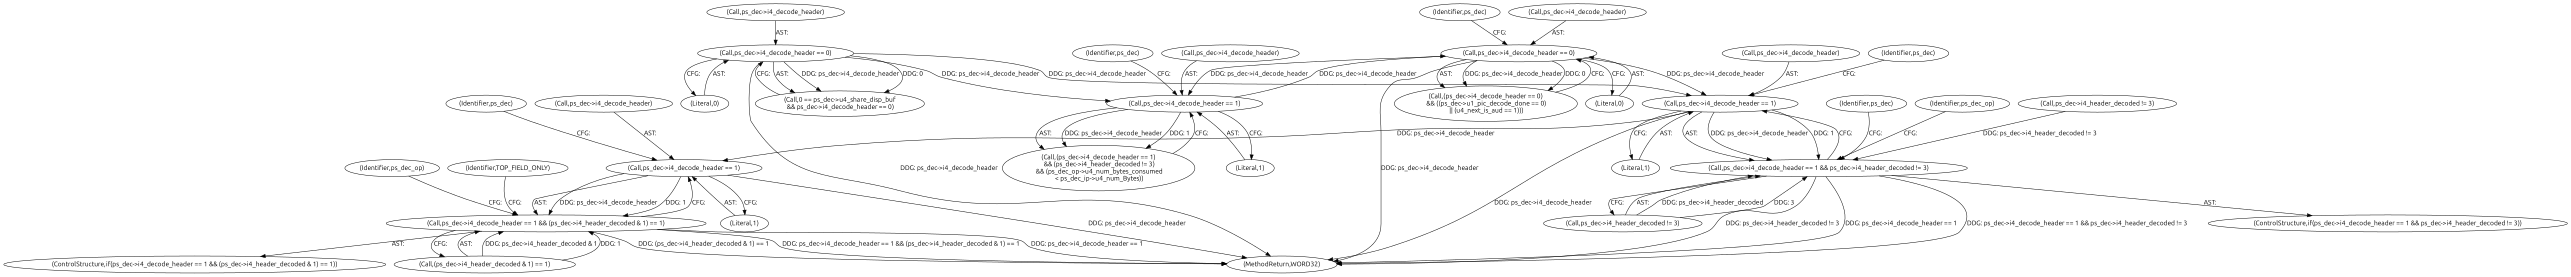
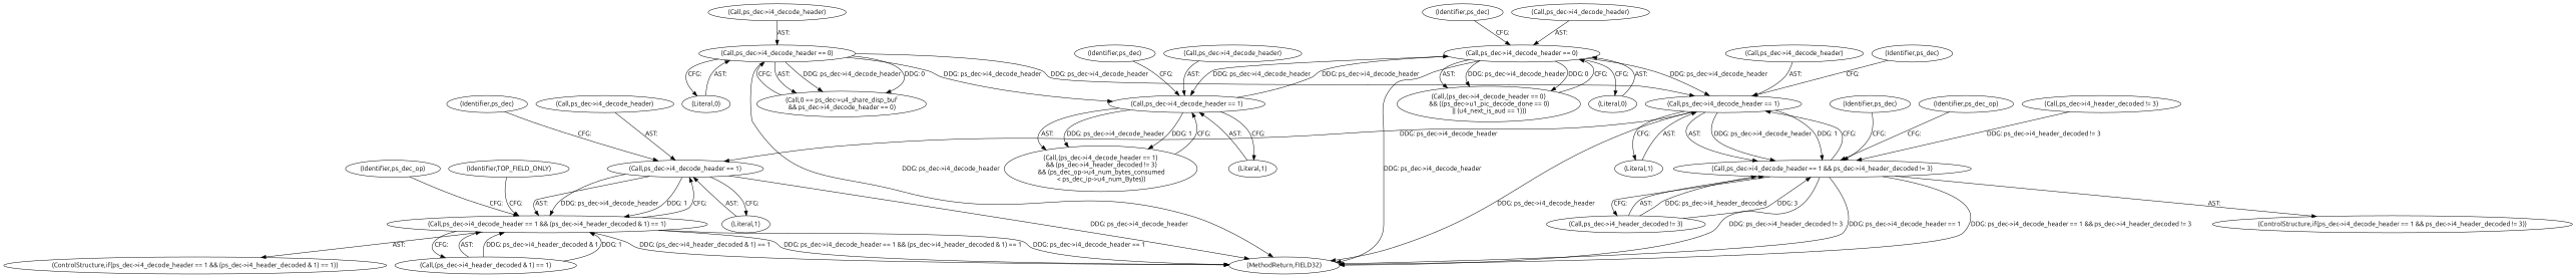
  digraph {
    fontname=Ubuntu
    node [fontname=Ubuntu]
    edge [fontname=Ubuntu]
    n1 [label="(Call,ps_dec->i4_decode_header == 1)"]
    n2 [label="(Call,ps_dec->i4_decode_header == 1 && ps_dec->i4_header_decoded != 3)"]
    n3 [label="(Call,ps_dec->i4_decode_header == 1)"]
-   n4 [label="(MethodReturn,WORD32)"]
+   n4 [label="(MethodReturn,FIELD32)"]
    n5 [label="(Literal,1)"]
    n6 [label="(Call,ps_dec->i4_decode_header == 0)"]
    n7 [label="(Call,ps_dec->i4_decode_header == 1)"]
    n8 [label="(Call,(ps_dec->i4_decode_header == 0)\n && ((ps_dec->u1_pic_decode_done == 0)\n || (u4_next_is_aud == 1)))"]
    n9 [label="(Literal,0)"]
    n10 [label="(Literal,1)"]
    n11 [label="(Call,(ps_dec->i4_decode_header == 1)\n && (ps_dec->i4_header_decoded != 3)\n && (ps_dec_op->u4_num_bytes_consumed\n < ps_dec_ip->u4_num_Bytes))"]
    n12 [label="(Call,ps_dec->i4_decode_header == 0)"]
    n13 [label="(Call,0 == ps_dec->u4_share_disp_buf\n && ps_dec->i4_decode_header == 0)"]
    n14 [label="(Literal,0)"]
    n15 [label="(ControlStructure,if(ps_dec->i4_decode_header == 1 && ps_dec->i4_header_decoded != 3))"]
    n16 [label="(Call,ps_dec->i4_header_decoded != 3)"]
    n17 [label="(Call,ps_dec->i4_decode_header == 1 && (ps_dec->i4_header_decoded & 1) == 1)"]
    n18 [label="(Literal,1)"]
    n19 [label="(ControlStructure,if(ps_dec->i4_decode_header == 1 && (ps_dec->i4_header_decoded & 1) == 1))"]
    n20 [label="(Call,(ps_dec->i4_header_decoded & 1) == 1)"]
    n21 [label="(Identifier,ps_dec)"]
    n22 [label="(Call,ps_dec->i4_decode_header)"]
    n23 [label="(Identifier,ps_dec)"]
    n24 [label="(Identifier,ps_dec)"]
    n25 [label="(Call,ps_dec->i4_decode_header)"]
    n26 [label="(Identifier,ps_dec)"]
    n27 [label="(Call,ps_dec->i4_decode_header)"]
    n28 [label="(Identifier,ps_dec_op)"]
    n29 [label="(Call,ps_dec->i4_decode_header)"]
    n30 [label="(Identifier,ps_dec_op)"]
    n31 [label="(Call,ps_dec->i4_header_decoded != 3)"]
    n32 [label="(Identifier,ps_dec)"]
    n33 [label="(Identifier,TOP_FIELD_ONLY)"]
    n34 [label="(Call,ps_dec->i4_decode_header)"]
    n1 -> n2 [label="AST: "]
    n1 -> n2 [label="DDG: ps_dec->i4_decode_header"]
    n1 -> n2 [label="DDG: 1"]
    n1 -> n3 [label="DDG: ps_dec->i4_decode_header"]
    n1 -> n4 [label="DDG: ps_dec->i4_decode_header"]
    n1 -> n5 [label="CFG: "]
    n2 -> n1 [label="CFG: "]
    n2 -> n4 [label="DDG: ps_dec->i4_header_decoded != 3"]
    n2 -> n4 [label="DDG: ps_dec->i4_decode_header == 1"]
    n2 -> n4 [label="DDG: ps_dec->i4_decode_header == 1 && ps_dec->i4_header_decoded != 3"]
    n2 -> n15 [label="AST: "]
    n2 -> n16 [label="CFG: "]
    n3 -> n4 [label="DDG: ps_dec->i4_decode_header"]
    n3 -> n17 [label="AST: "]
    n3 -> n17 [label="DDG: ps_dec->i4_decode_header"]
    n3 -> n17 [label="DDG: 1"]
    n3 -> n18 [label="CFG: "]
    n5 -> n1 [label="AST: "]
    n6 -> n1 [label="DDG: ps_dec->i4_decode_header"]
    n6 -> n4 [label="DDG: ps_dec->i4_decode_header"]
    n6 -> n7 [label="DDG: ps_dec->i4_decode_header"]
    n6 -> n8 [label="AST: "]
    n6 -> n8 [label="DDG: ps_dec->i4_decode_header"]
    n6 -> n8 [label="DDG: 0"]
    n6 -> n9 [label="CFG: "]
    n7 -> n6 [label="DDG: ps_dec->i4_decode_header"]
    n7 -> n10 [label="CFG: "]
    n7 -> n11 [label="AST: "]
    n7 -> n11 [label="DDG: ps_dec->i4_decode_header"]
    n7 -> n11 [label="DDG: 1"]
    n8 -> n6 [label="CFG: "]
    n9 -> n6 [label="AST: "]
    n10 -> n7 [label="AST: "]
    n11 -> n7 [label="CFG: "]
    n12 -> n1 [label="DDG: ps_dec->i4_decode_header"]
    n12 -> n4 [label="DDG: ps_dec->i4_decode_header"]
    n12 -> n7 [label="DDG: ps_dec->i4_decode_header"]
    n12 -> n13 [label="AST: "]
    n12 -> n13 [label="DDG: ps_dec->i4_decode_header"]
    n12 -> n13 [label="DDG: 0"]
    n12 -> n14 [label="CFG: "]
    n13 -> n12 [label="CFG: "]
    n14 -> n12 [label="AST: "]
    n16 -> n2 [label="AST: "]
    n16 -> n2 [label="DDG: ps_dec->i4_header_decoded"]
    n16 -> n2 [label="DDG: 3"]
    n17 -> n3 [label="CFG: "]
    n17 -> n4 [label="DDG: ps_dec->i4_decode_header == 1 && (ps_dec->i4_header_decoded & 1) == 1"]
    n17 -> n4 [label="DDG: ps_dec->i4_decode_header == 1"]
    n17 -> n4 [label="DDG: (ps_dec->i4_header_decoded & 1) == 1"]
    n17 -> n19 [label="AST: "]
    n17 -> n20 [label="CFG: "]
    n18 -> n3 [label="AST: "]
    n20 -> n17 [label="AST: "]
    n20 -> n17 [label="DDG: ps_dec->i4_header_decoded & 1"]
    n20 -> n17 [label="DDG: 1"]
    n21 -> n6 [label="CFG: "]
    n22 -> n1 [label="AST: "]
    n23 -> n2 [label="CFG: "]
    n24 -> n3 [label="CFG: "]
    n25 -> n6 [label="AST: "]
    n26 -> n7 [label="CFG: "]
    n27 -> n12 [label="AST: "]
    n28 -> n17 [label="CFG: "]
    n29 -> n7 [label="AST: "]
    n30 -> n2 [label="CFG: "]
    n31 -> n2 [label="DDG: ps_dec->i4_header_decoded != 3"]
    n32 -> n1 [label="CFG: "]
    n33 -> n17 [label="CFG: "]
    n34 -> n3 [label="AST: "]
  }
